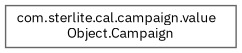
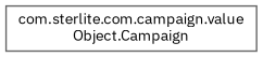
  digraph {
    rankdir=LR
    fontname="IBM Plex Sans"
-   n1 [color=gray40 fillcolor=white fontname="IBM Plex Sans" fontsize=10 height=0.2 label="com.sterlite.cal.campaign.value\lObject.Campaign" shape=box style=filled width=0.4]
+   n1 [color=gray40 fillcolor=white fontname="IBM Plex Sans" fontsize=10 height=0.2 label="com.sterlite.com.campaign.value\lObject.Campaign" shape=box style=filled width=0.4]
  }
